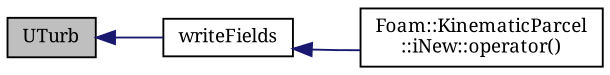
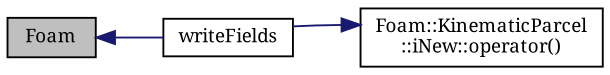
  digraph {
    fontname="Noto Serif"
    rankdir=LR
    node [color=black fontname="Noto Serif" fontsize=10 shape=record]
    edge [color=midnightblue dir=back fontname="Noto Serif" fontsize=10 labelfontname=Helvetica labelfontsize=10 style=solid]
-   n1 [fillcolor=grey75 fontcolor=black height=0.2 label=UTurb style=filled width=0.4]
+   n1 [fillcolor=grey75 fontcolor=black height=0.2 label=Foam style=filled width=0.4]
    n2 [height=0.2 label=writeFields width=0.4]
    n3 [height=0.2 label="Foam::KinematicParcel\l::iNew::operator()" width=0.4]
    n1 -> n2
-   n2 -> n3
+   n3 -> n2
  }
